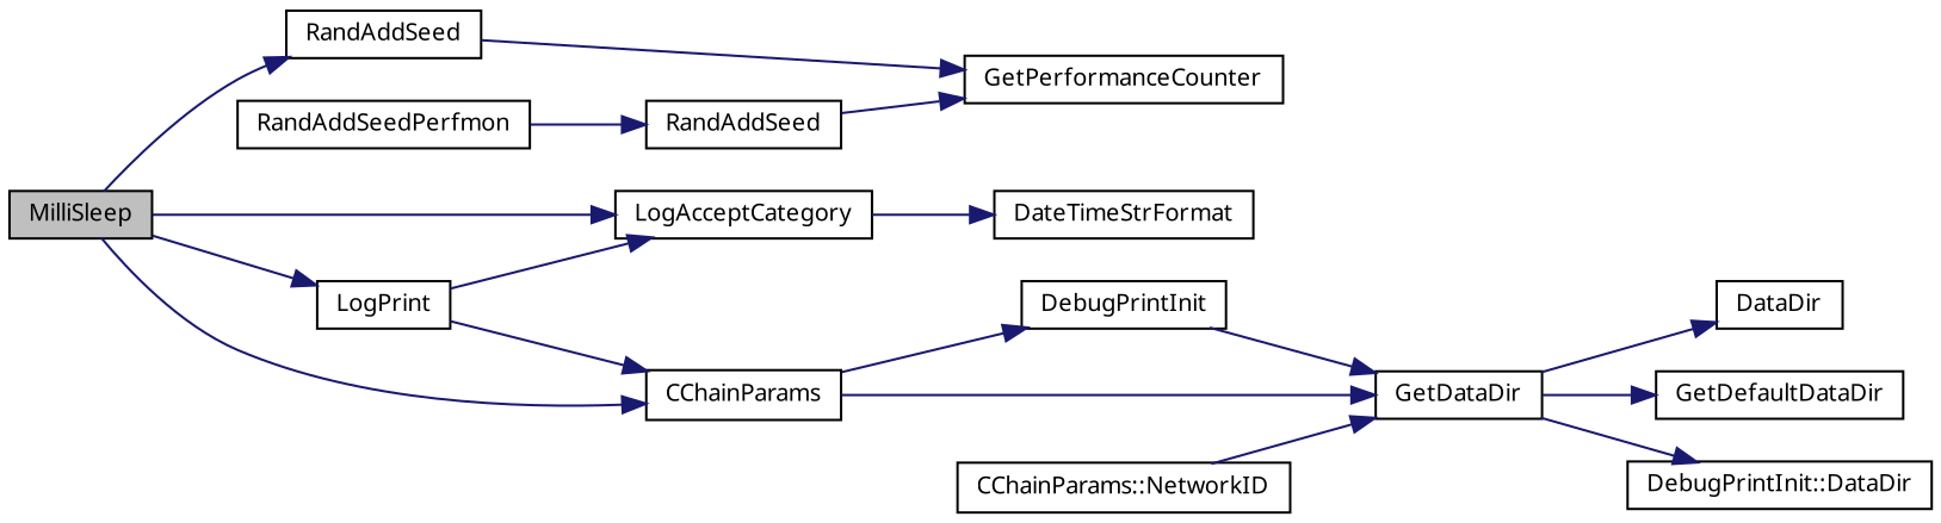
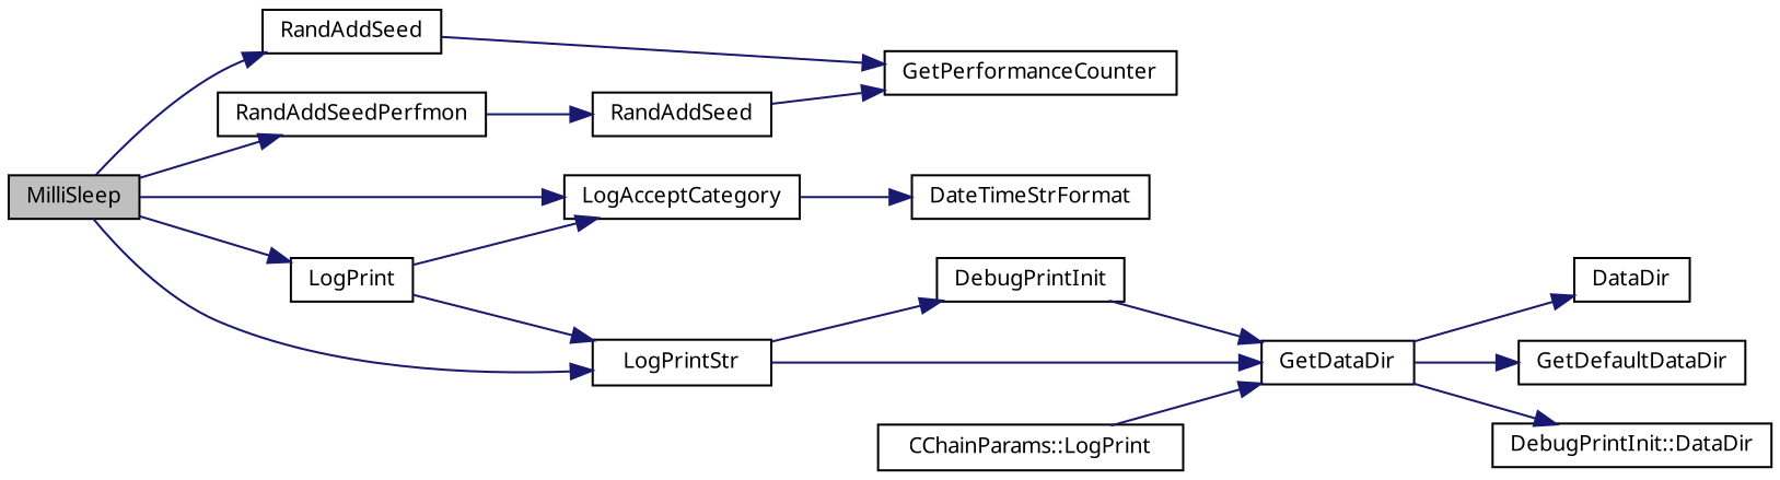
  digraph {
    fontname="Noto Sans"
    rankdir=LR
    node [color=black fillcolor=white fontname="Noto Sans" fontsize=10 shape=record style=filled]
    edge [color=midnightblue fontname="Noto Sans" fontsize=10 labelfontname=Helvetica labelfontsize=10 style=solid]
    n1 [fillcolor=grey75 fontcolor=black height=0.2 label=MilliSleep width=0.4]
    n2 [height=0.2 label=RandAddSeed width=0.4]
    n3 [height=0.2 label=RandAddSeedPerfmon width=0.4]
    n4 [height=0.2 label=LogAcceptCategory width=0.4]
-   n5 [height=0.2 label=CChainParams width=0.4]
+   n5 [height=0.2 label=LogPrintStr width=0.4]
    n6 [height=0.2 label=LogPrint width=0.4]
    n7 [height=0.2 label=GetPerformanceCounter width=0.4]
    n8 [height=0.2 label=RandAddSeed width=0.4]
    n9 [height=0.2 label=DateTimeStrFormat width=0.4]
    n10 [height=0.2 label=DebugPrintInit width=0.4]
    n11 [height=0.2 label=GetDataDir width=0.4]
    n12 [height=0.2 label=DataDir width=0.4]
    n13 [height=0.2 label=GetDefaultDataDir width=0.4]
    n14 [height=0.2 label="DebugPrintInit::DataDir" width=0.4]
-   n15 [height=0.2 label="CChainParams::NetworkID" width=0.4]
+   n15 [height=0.2 label="CChainParams::LogPrint" width=0.4]
    n1 -> n2
+   n1 -> n3
    n1 -> n4
    n1 -> n5
    n1 -> n6
    n2 -> n7
    n3 -> n8
    n4 -> n9
    n5 -> n10
    n5 -> n11
    n6 -> n4
    n6 -> n5
    n8 -> n7
    n10 -> n11
    n11 -> n12
    n11 -> n13
    n11 -> n14
    n15 -> n11
  }
